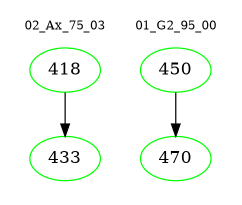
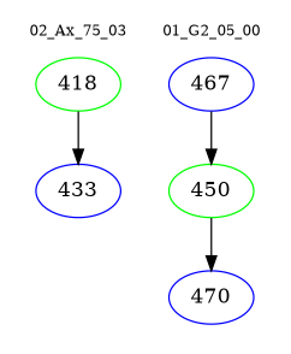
  digraph {
    node [color=blue]
    edge [color=black]
    n1 [color=green label=418]
-   n2 [color=green label=433]
+   n2 [label=433]
+   n3 [label=467]
    n4 [color=green label=450]
-   n5 [color=green label=470]
+   n5 [label=470]
    subgraph cluster_1 {
      color=white
      fontsize=10
      label="02_Ax_75_03"
      n1
      n2
    }
    subgraph cluster_2 {
      color=white
      fontsize=10
-     label="01_G2_95_00"
+     label="01_G2_05_00"
+     n3
      n4
      n5
    }
    n1 -> n2
+   n3 -> n4
    n4 -> n5
  }
